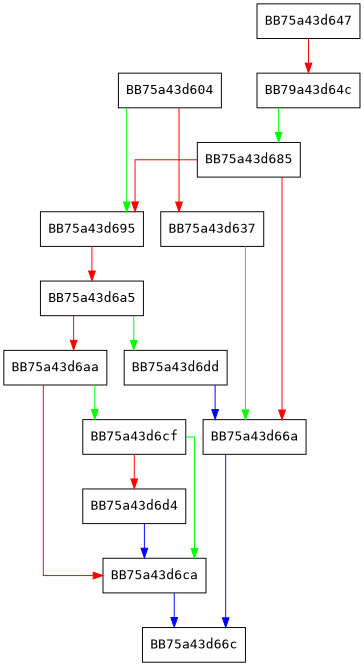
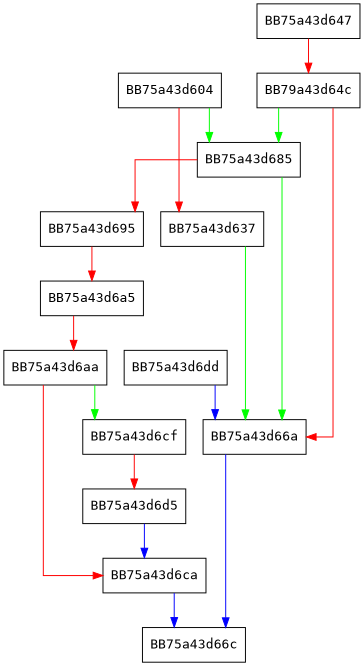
  digraph {
    fontname="DejaVu Sans Mono"
    splines=ortho
    node [fontname="DejaVu Sans Mono" shape=box]
    edge [color=red fontname="DejaVu Sans Mono"]
    BB75a43d604
    BB75a43d685
    BB75a43d637
    BB75a43d66a
    BB75a43d695
    BB75a43d66c
    BB75a43d6a5
    n8 [label=BB79a43d64c]
    BB75a43d647
    BB75a43d6dd
    BB75a43d6aa
    BB75a43d6cf
    BB75a43d6ca
-   BB75a43d6d4
-   BB75a43d604 -> BB75a43d695 [color=green]
+   BB75a43d6d4 [label=BB75a43d6d5]
+   BB75a43d604 -> BB75a43d685 [color=green]
    BB75a43d604 -> BB75a43d637
-   BB75a43d685 -> BB75a43d66a
+   BB75a43d685 -> BB75a43d66a [color=green]
    BB75a43d685 -> BB75a43d695
    BB75a43d637 -> BB75a43d66a [color=green]
    BB75a43d66a -> BB75a43d66c [color=blue]
    BB75a43d695 -> BB75a43d6a5
-   BB75a43d6a5 -> BB75a43d6dd [color=green]
    BB75a43d6a5 -> BB75a43d6aa
    n8 -> BB75a43d685 [color=green]
+   n8 -> BB75a43d66a
    BB75a43d647 -> n8
    BB75a43d6dd -> BB75a43d66a [color=blue]
    BB75a43d6aa -> BB75a43d6cf [color=green]
    BB75a43d6aa -> BB75a43d6ca
-   BB75a43d6cf -> BB75a43d6ca [color=green]
    BB75a43d6cf -> BB75a43d6d4
    BB75a43d6ca -> BB75a43d66c [color=blue]
    BB75a43d6d4 -> BB75a43d6ca [color=blue]
  }
